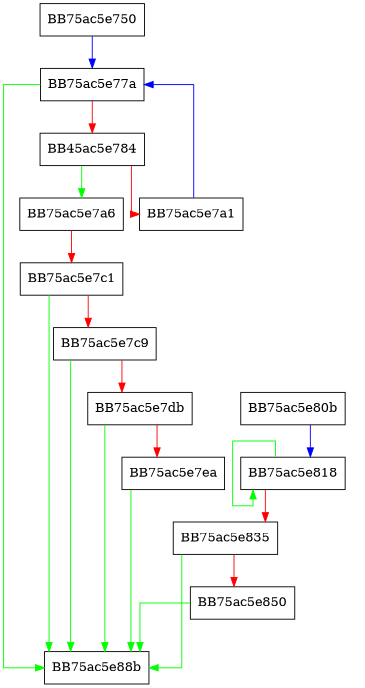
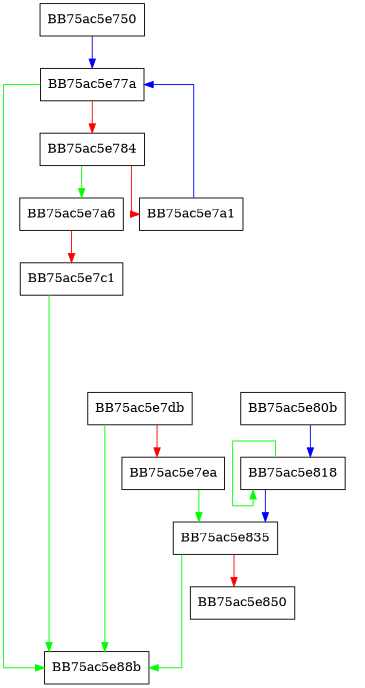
  digraph {
    splines=ortho
    node [shape=box]
    edge [color=green]
    BB75ac5e750
    BB75ac5e77a
    BB75ac5e88b
-   BB75ac5e784 [label=BB45ac5e784]
+   BB75ac5e784
    BB75ac5e7a6
    BB75ac5e7a1
    BB75ac5e7c1
-   BB75ac5e7c9
    BB75ac5e7db
    BB75ac5e7ea
    BB75ac5e835
    n12 [label=BB75ac5e850]
    BB75ac5e80b
    BB75ac5e818
    BB75ac5e750 -> BB75ac5e77a [color=blue]
    BB75ac5e77a -> BB75ac5e88b
    BB75ac5e77a -> BB75ac5e784 [color=red]
    BB75ac5e784 -> BB75ac5e7a6
    BB75ac5e784 -> BB75ac5e7a1 [color=red]
    BB75ac5e7a6 -> BB75ac5e7c1 [color=red]
    BB75ac5e7a1 -> BB75ac5e77a [color=blue]
    BB75ac5e7c1 -> BB75ac5e88b
-   BB75ac5e7c1 -> BB75ac5e7c9 [color=red]
-   BB75ac5e7c9 -> BB75ac5e88b
-   BB75ac5e7c9 -> BB75ac5e7db [color=red]
    BB75ac5e7db -> BB75ac5e88b
    BB75ac5e7db -> BB75ac5e7ea [color=red]
-   BB75ac5e7ea -> BB75ac5e88b
+   BB75ac5e7ea -> BB75ac5e835
    BB75ac5e835 -> BB75ac5e88b
    BB75ac5e835 -> n12 [color=red]
-   n12 -> BB75ac5e88b
    BB75ac5e80b -> BB75ac5e818 [color=blue]
-   BB75ac5e818 -> BB75ac5e835 [color=red]
+   BB75ac5e818 -> BB75ac5e835 [color=blue]
    BB75ac5e818 -> BB75ac5e818
  }
